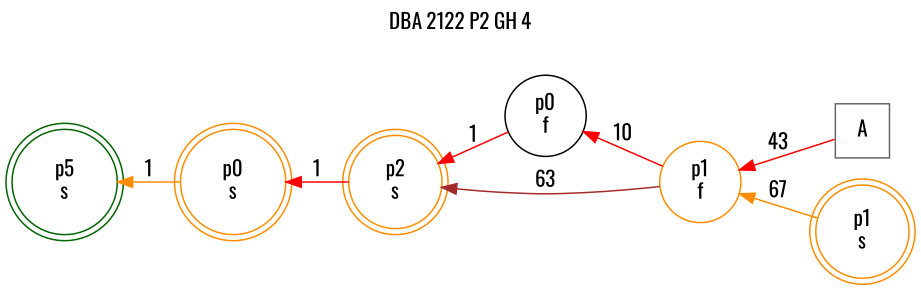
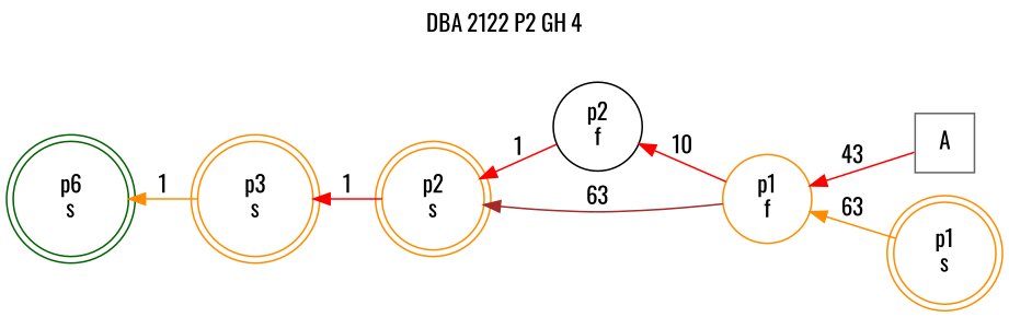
  digraph {
    fontname=Oswald
    label=" DBA 2122 P2 GH 4 "
    labelloc=tl
    rankdir=RL
    node [color=darkorange fontname=Oswald shape=doublecircle]
    edge [color=red fontname=Oswald]
    n1 [color=gray40 label=A shape=square]
    n2 [label="p1\nf" shape=circle]
    n3 [label="p1\ns"]
-   n4 [color=black label="p0\nf" shape=circle]
+   n4 [color=black label="p2\nf" shape=circle]
    n5 [label="p2\ns"]
-   n6 [label="p0\ns"]
-   n7 [color=darkgreen label="p5\ns"]
+   n6 [label="p3\ns"]
+   n7 [color=darkgreen label="p6\ns"]
    n1 -> n2 [label=43]
    n2 -> n4 [label=10]
    n2 -> n5 [color=brown label=63]
-   n3 -> n2 [color=darkorange label=67]
+   n3 -> n2 [color=darkorange label=63]
    n4 -> n5 [label=1]
    n5 -> n6 [label=1]
    n6 -> n7 [color=darkorange label=1]
  }
